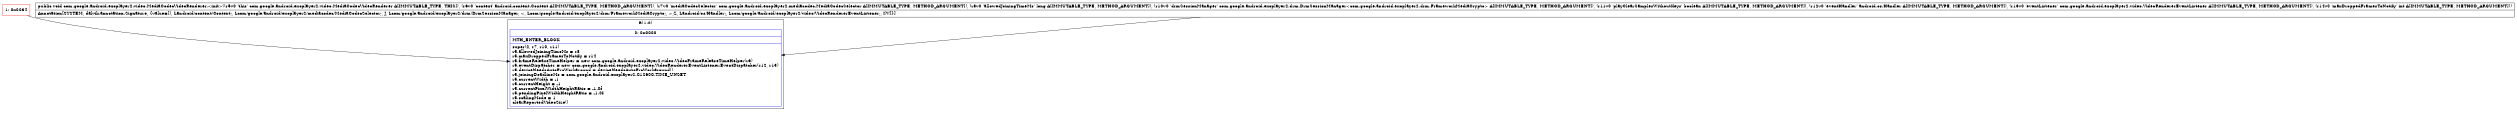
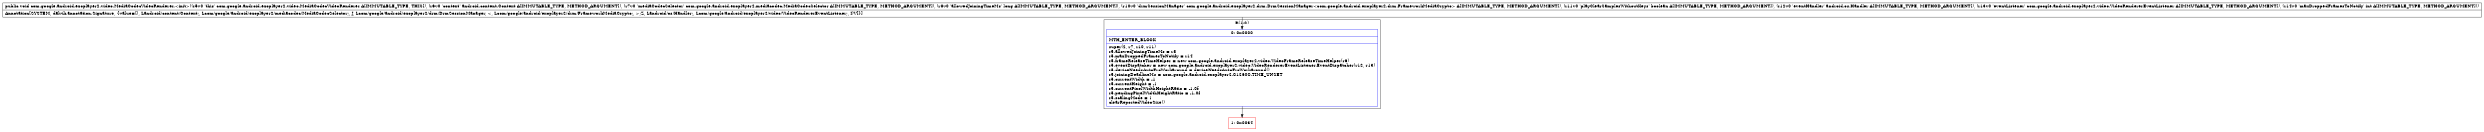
  digraph {
    node [shape=record style=filled fillcolor=white]
    n1 [color=blue label="{0\:\ 0x0000|MTH_ENTER_BLOCK\l|super(2, r7, r10, r11)\lr5.allowedJoiningTimeMs = r8\lr5.maxDroppedFramesToNotify = r14\lr5.frameReleaseTimeHelper = new com.google.android.exoplayer2.video.VideoFrameReleaseTimeHelper(r6)\lr5.eventDispatcher = new com.google.android.exoplayer2.video.VideoRendererEventListener.EventDispatcher(r12, r13)\lr5.deviceNeedsAutoFrcWorkaround = deviceNeedsAutoFrcWorkaround()\lr5.joiningDeadlineMs = com.google.android.exoplayer2.C1260C.TIME_UNSET\lr5.currentWidth = \-1\lr5.currentHeight = \-1\lr5.currentPixelWidthHeightRatio = \-1.0f\lr5.pendingPixelWidthHeightRatio = \-1.0f\lr5.scalingMode = 1\lclearReportedVideoSize()\l}"]
    n2 [color=red label="{1\:\ 0x0034}"]
    n3 [label="{public void com.google.android.exoplayer2.video.MediaCodecVideoRenderer.\<init\>((r5v0 'this' com.google.android.exoplayer2.video.MediaCodecVideoRenderer A[IMMUTABLE_TYPE, THIS]), (r6v0 'context' android.content.Context A[IMMUTABLE_TYPE, METHOD_ARGUMENT]), (r7v0 'mediaCodecSelector' com.google.android.exoplayer2.mediacodec.MediaCodecSelector A[IMMUTABLE_TYPE, METHOD_ARGUMENT]), (r8v0 'allowedJoiningTimeMs' long A[IMMUTABLE_TYPE, METHOD_ARGUMENT]), (r10v0 'drmSessionManager' com.google.android.exoplayer2.drm.DrmSessionManager\<com.google.android.exoplayer2.drm.FrameworkMediaCrypto\> A[IMMUTABLE_TYPE, METHOD_ARGUMENT]), (r11v0 'playClearSamplesWithoutKeys' boolean A[IMMUTABLE_TYPE, METHOD_ARGUMENT]), (r12v0 'eventHandler' android.os.Handler A[IMMUTABLE_TYPE, METHOD_ARGUMENT]), (r13v0 'eventListener' com.google.android.exoplayer2.video.VideoRendererEventListener A[IMMUTABLE_TYPE, METHOD_ARGUMENT]), (r14v0 'maxDroppedFramesToNotify' int A[IMMUTABLE_TYPE, METHOD_ARGUMENT]))  | Annotation[SYSTEM, dalvik.annotation.Signature, \{value=[(, Landroid\/content\/Context;, Lcom\/google\/android\/exoplayer2\/mediacodec\/MediaCodecSelector;, J, Lcom\/google\/android\/exoplayer2\/drm\/DrmSessionManager, \<, Lcom\/google\/android\/exoplayer2\/drm\/FrameworkMediaCrypto;, \>;Z, Landroid\/os\/Handler;, Lcom\/google\/android\/exoplayer2\/video\/VideoRendererEventListener;, I)V]\}]\l}"]
    subgraph cluster_1 {
      label="R(1:0)"
      n1
    }
-   n2 -> n1
+   n1 -> n2
    n3 -> n1
  }
